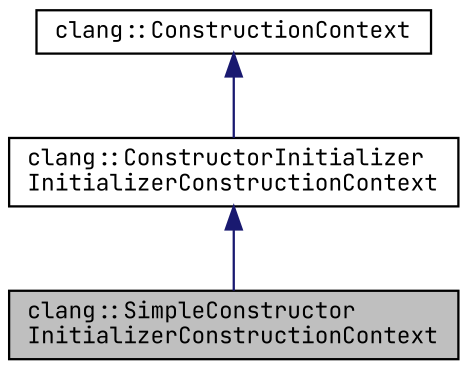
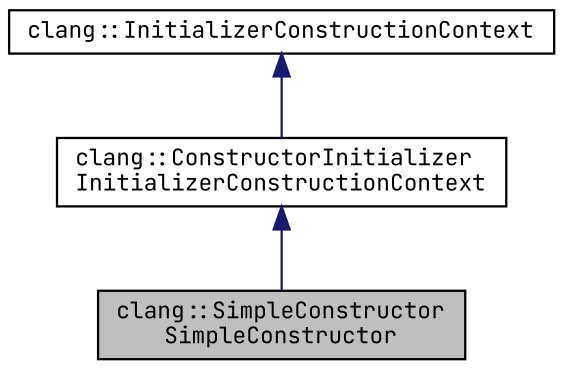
  digraph {
    fontname="JetBrains Mono"
    node [color=black fontname="JetBrains Mono" fontsize=10 shape=record]
    edge [color=midnightblue dir=back fontname="JetBrains Mono" fontsize=10 labelfontname=Helvetica labelfontsize=10 style=solid]
-   n1 [fillcolor=grey75 fontcolor=black height=0.2 label="clang::SimpleConstructor\lInitializerConstructionContext" style=filled width=0.4]
+   n1 [fillcolor=grey75 fontcolor=black height=0.2 label="clang::SimpleConstructor\lSimpleConstructor" style=filled width=0.4]
    n2 [height=0.2 label="clang::ConstructorInitializer\lInitializerConstructionContext" width=0.4]
-   n3 [height=0.2 label="clang::ConstructionContext" width=0.4]
+   n3 [height=0.2 label="clang::InitializerConstructionContext" width=0.4]
    n2 -> n1
    n3 -> n2
  }
